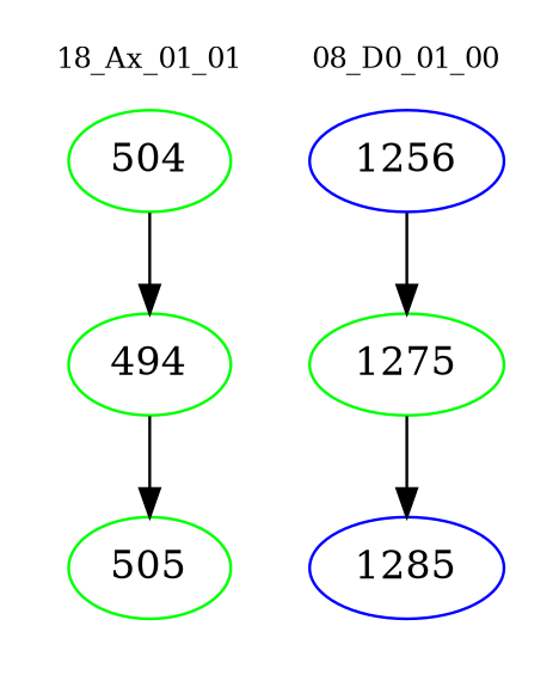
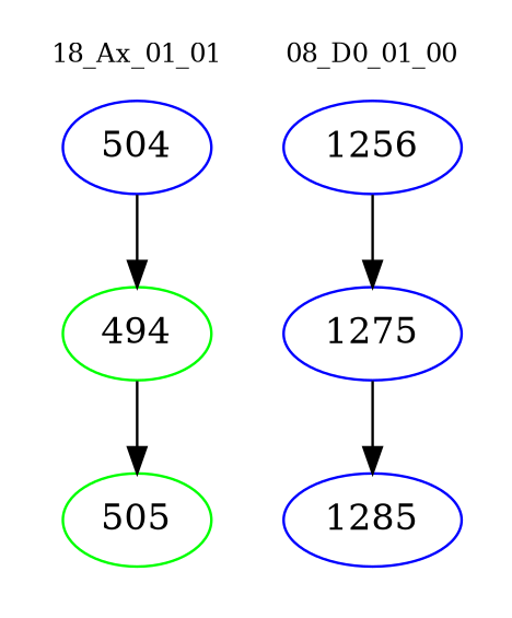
  digraph {
    node [color=blue]
    edge [color=black]
-   n1 [color=green label=504]
+   n1 [label=504]
    n2 [color=green label=494]
    n3 [color=green label=505]
    n4 [label=1256]
-   n5 [color=green label=1275]
+   n5 [label=1275]
    n6 [label=1285]
    subgraph cluster_1 {
      color=white
      fontsize=10
      label="18_Ax_01_01"
      n1
      n2
      n3
    }
    subgraph cluster_2 {
      color=white
      fontsize=10
      label="08_D0_01_00"
      n4
      n5
      n6
    }
    n1 -> n2
    n2 -> n3
    n4 -> n5
    n5 -> n6
  }
